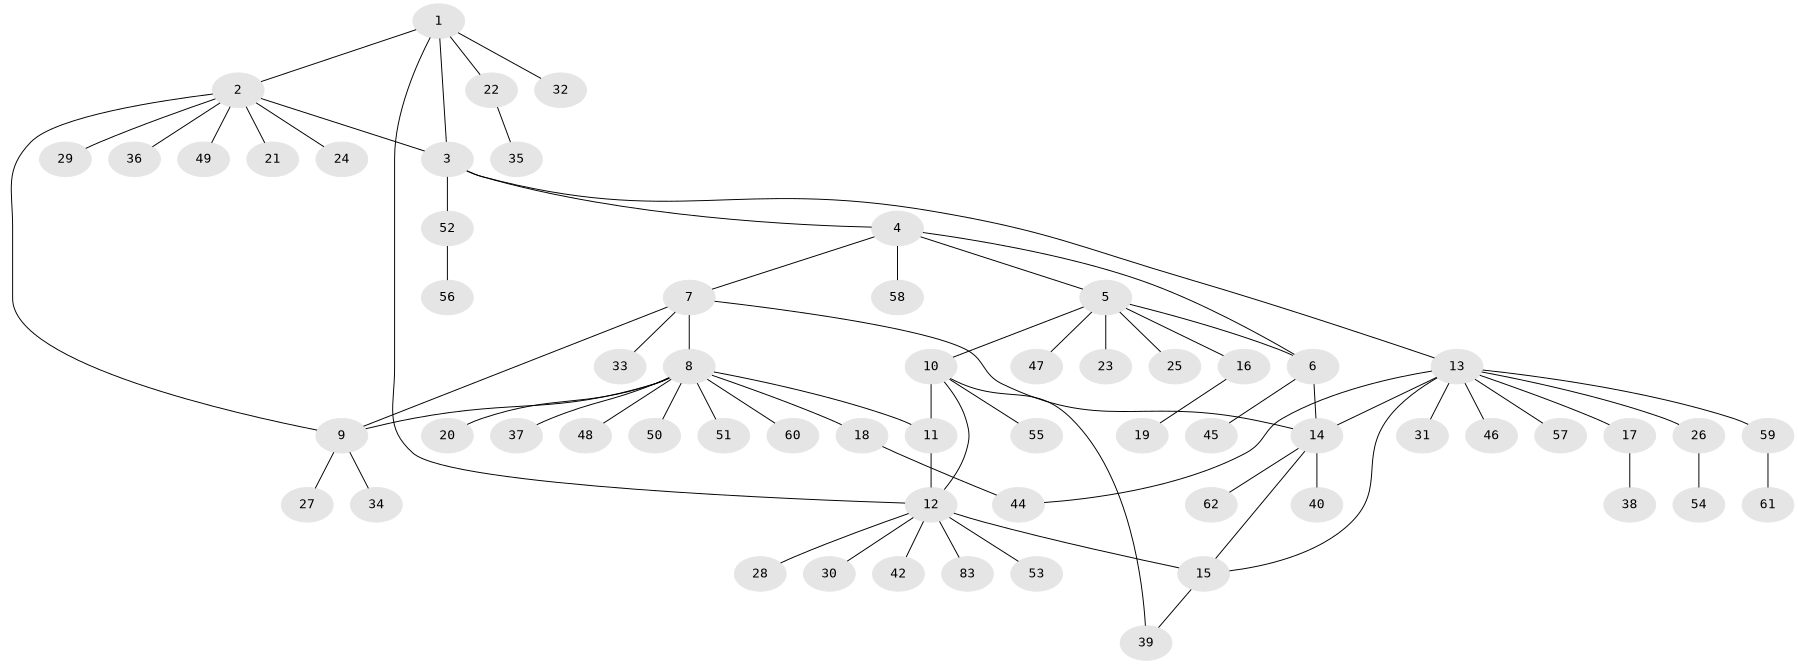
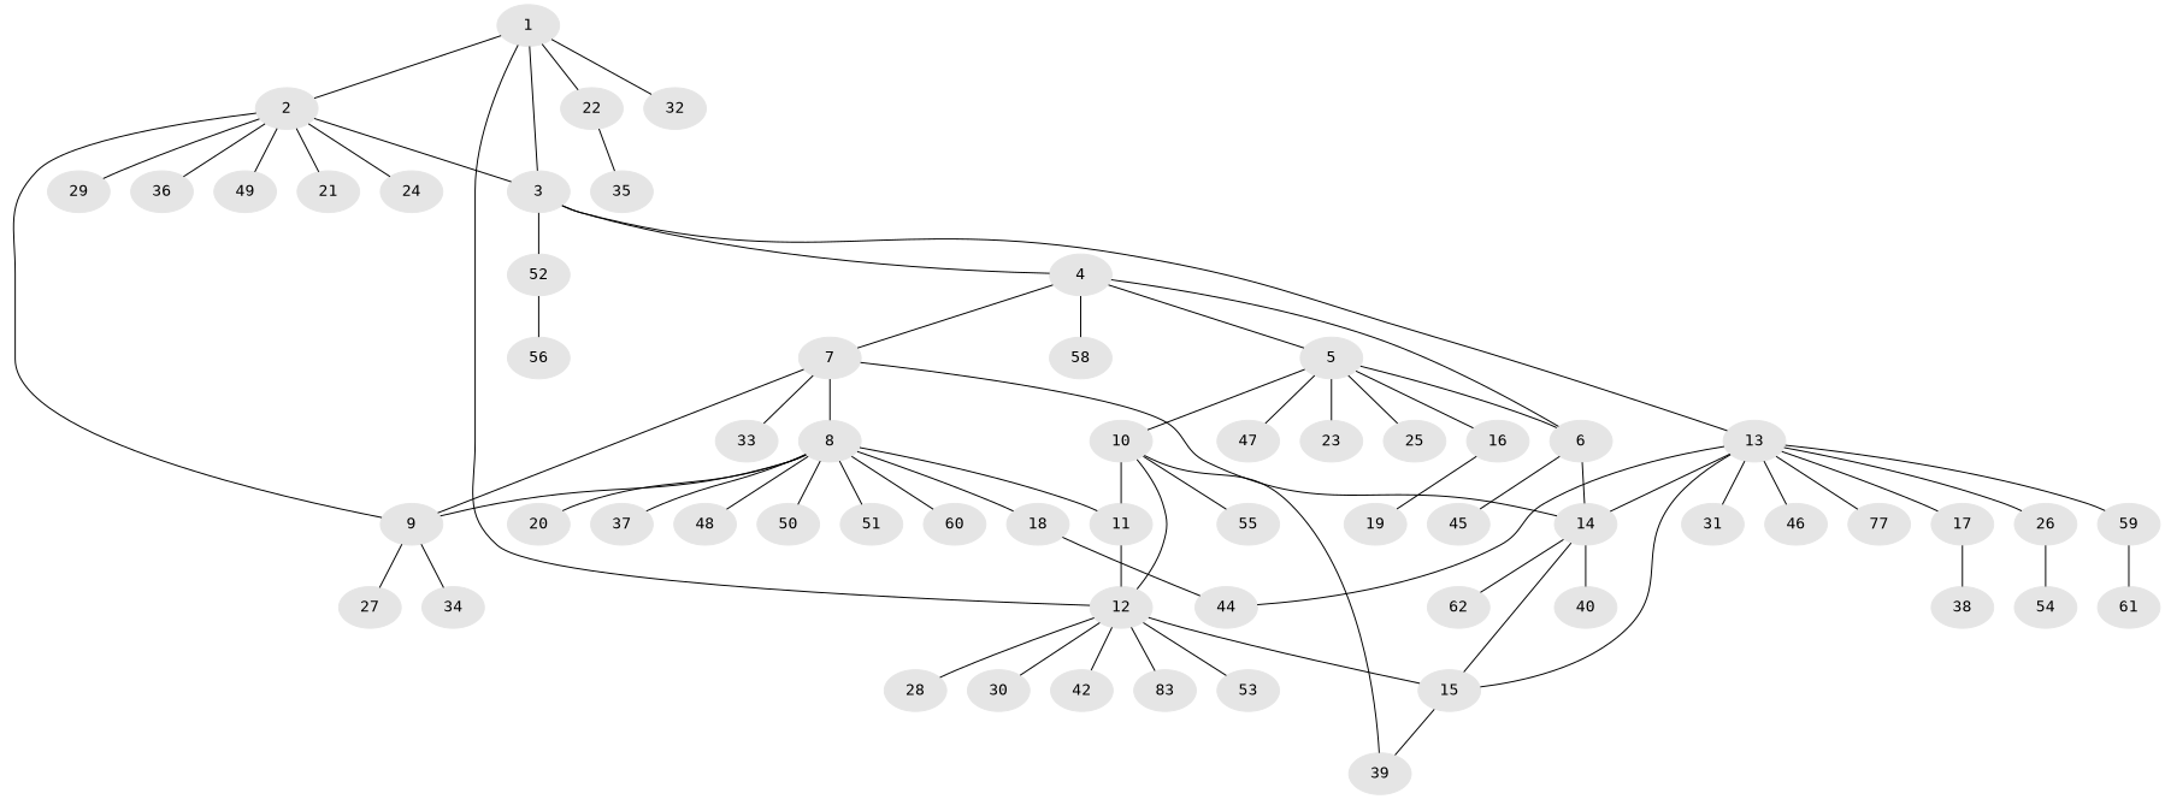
  graph {
    fontname="DejaVu Sans Mono"
    node [color=gray90 fontname="DejaVu Sans Mono" style=filled]
    edge [fontname="DejaVu Sans Mono"]
    1
    2
    3
    12
    22
    32
    9
    21
    24
    29
    36
    49
    4
    13
    52
    15
    28
    30
    42
    n20 [label=83]
    53
    35
    27
    34
    5
    6
    7
    58
    14
    17
    26
    31
    44
    46
-   57
+   57 [label=77]
    59
    56
    10
    16
    23
    25
    47
    45
    8
    33
    11
    39
    55
    19
    40
    62
    18
    20
    37
    48
    50
    51
    60
    38
    54
    61
    1 -- 2
    1 -- 3
    1 -- 12
    1 -- 22
    1 -- 32
    2 -- 3
    2 -- 9
    2 -- 21
    2 -- 24
    2 -- 29
    2 -- 36
    2 -- 49
    3 -- 4
    3 -- 13
    3 -- 52
    12 -- 15
    12 -- 28
    12 -- 30
    12 -- 42
    12 -- n20
    12 -- 53
    22 -- 35
    9 -- 27
    9 -- 34
    4 -- 5
    4 -- 6
    4 -- 7
    4 -- 58
    13 -- 15
    13 -- 14
    13 -- 17
    13 -- 26
    13 -- 31
    13 -- 44
    13 -- 46
    13 -- 57
    13 -- 59
    52 -- 56
    15 -- 39
    5 -- 6
    5 -- 10
    5 -- 16
    5 -- 23
    5 -- 25
    5 -- 47
    6 -- 14
    6 -- 45
    7 -- 9
    7 -- 14
    7 -- 8
    7 -- 33
    14 -- 15
    14 -- 40
    14 -- 62
    17 -- 38
    26 -- 54
    59 -- 61
    10 -- 12
    10 -- 11
    10 -- 39
    10 -- 55
    16 -- 19
    8 -- 9
    8 -- 11
    8 -- 18
    8 -- 20
    8 -- 37
    8 -- 48
    8 -- 50
    8 -- 51
    8 -- 60
    11 -- 12
    18 -- 44
  }
